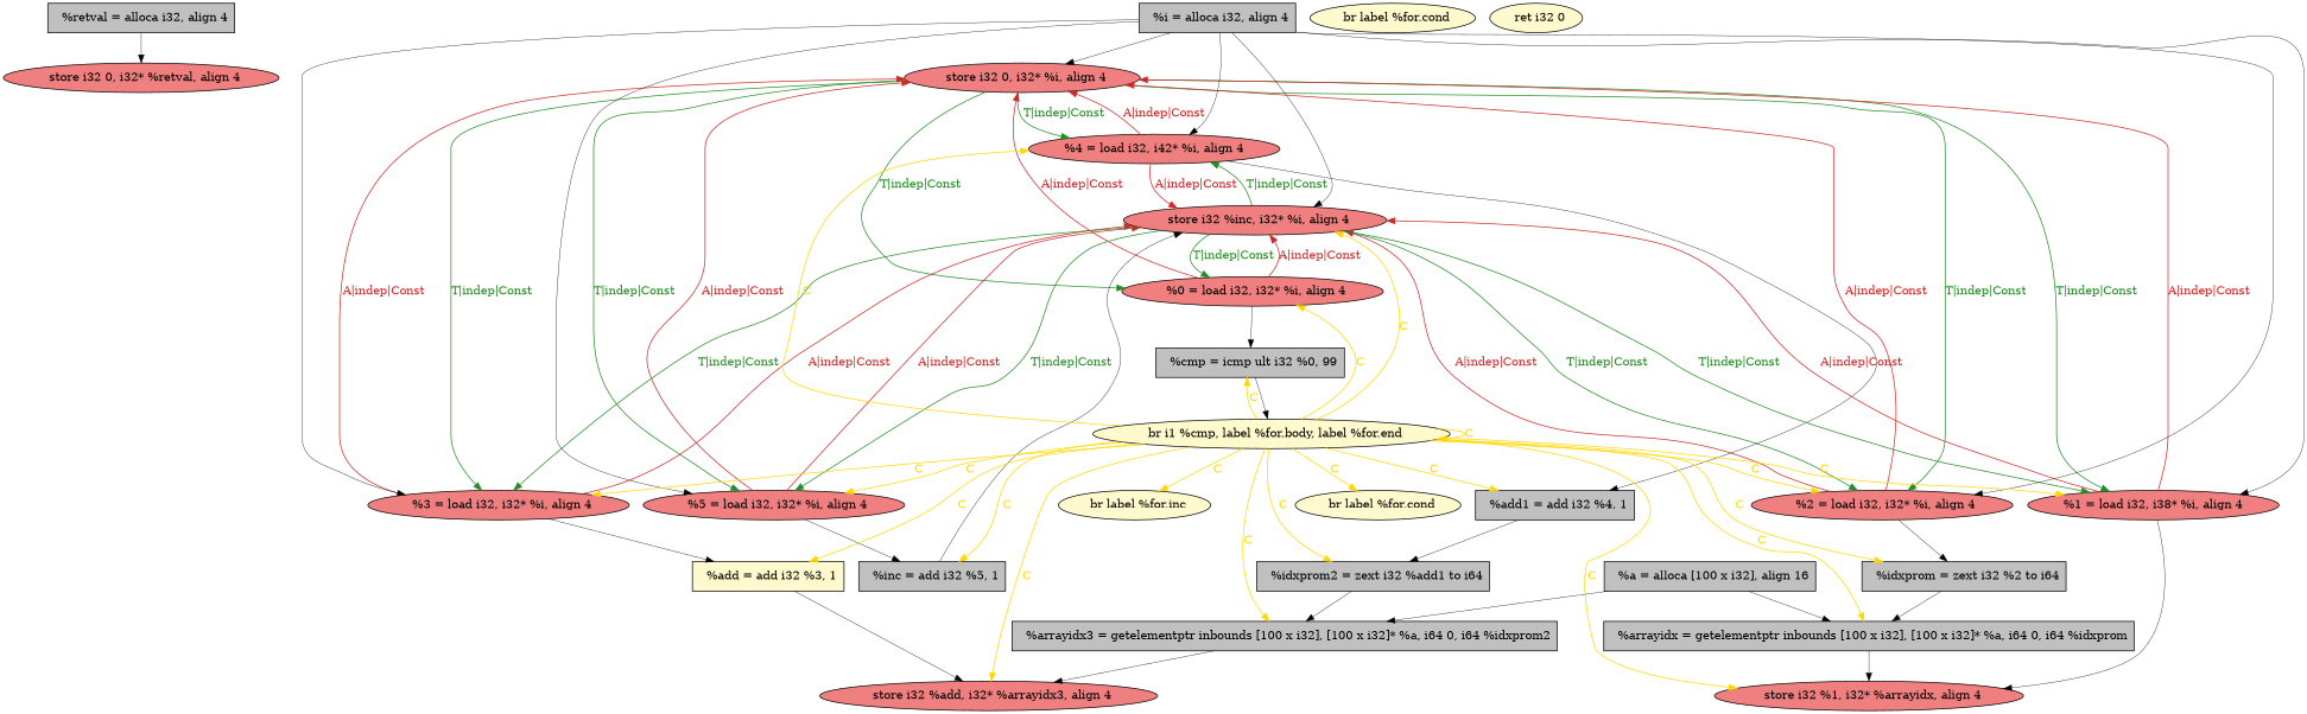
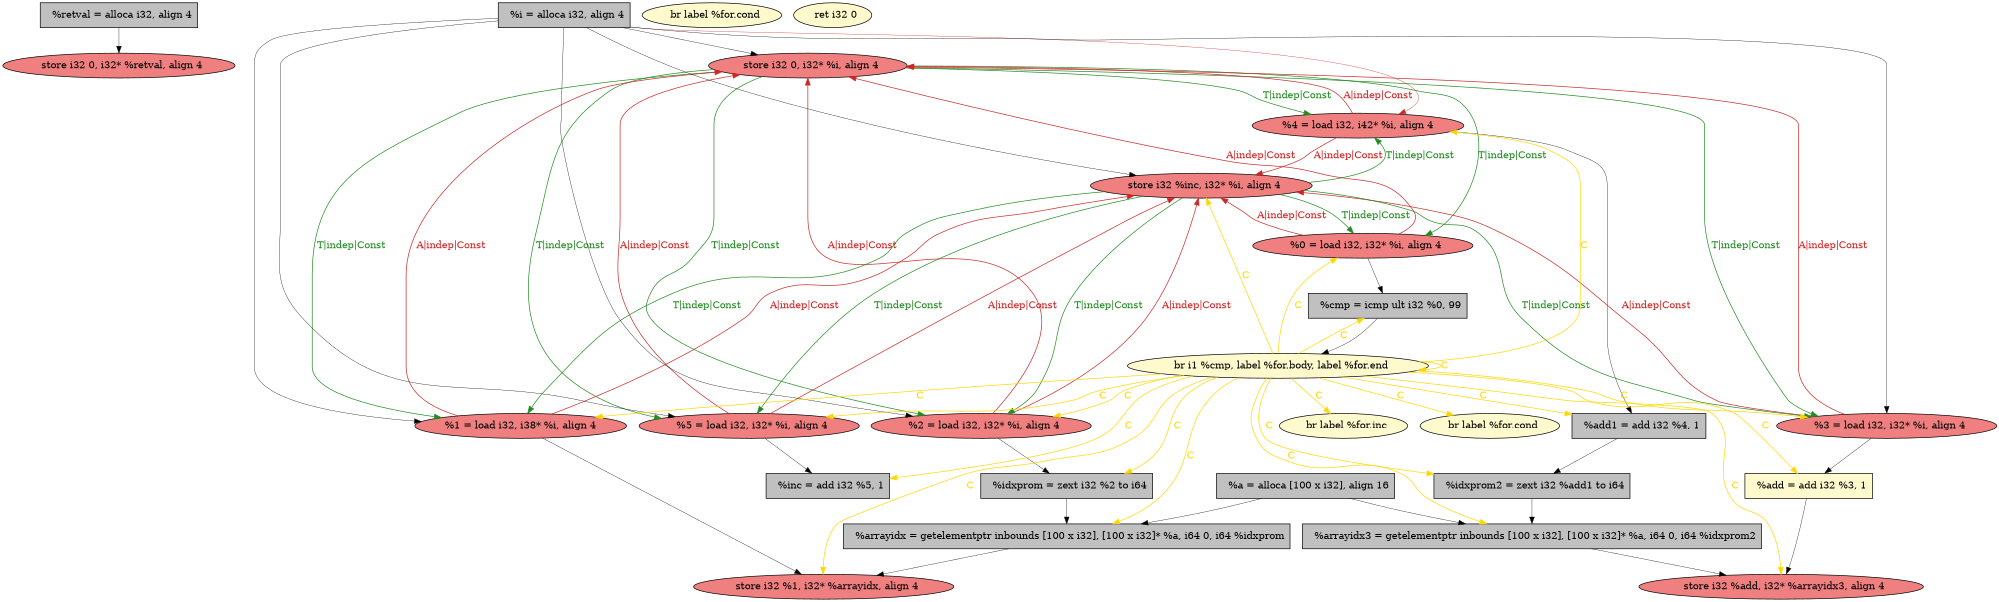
  digraph {
    node [fillcolor=lightcoral shape=ellipse style=filled]
    edge [color=black fontcolor=black penwidth=1.0 style=solid]
    n1 [fillcolor=grey label="  %retval = alloca i32, align 4" shape=rectangle]
    n2 [label="  store i32 0, i32* %retval, align 4"]
    n3 [label="  store i32 0, i32* %i, align 4"]
    n4 [label="%4 = load i32, i42* %i, align 4"]
    n5 [label="%1 = load i32, i38* %i, align 4"]
    n6 [label="  %3 = load i32, i32* %i, align 4"]
    n7 [label="  %5 = load i32, i32* %i, align 4"]
    n8 [label="  %2 = load i32, i32* %i, align 4"]
    n9 [label="  %0 = load i32, i32* %i, align 4"]
    n10 [fillcolor=grey label="  %add1 = add i32 %4, 1" shape=rectangle]
    n11 [label="  store i32 %inc, i32* %i, align 4"]
    n12 [label="  store i32 %1, i32* %arrayidx, align 4"]
    n13 [fillcolor=lemonchiffon label="  %add = add i32 %3, 1" shape=rectangle]
    n14 [fillcolor=grey label="  %inc = add i32 %5, 1" shape=rectangle]
    n15 [fillcolor=grey label="  %idxprom = zext i32 %2 to i64" shape=rectangle]
    n16 [fillcolor=grey label="  %cmp = icmp ult i32 %0, 99" shape=rectangle]
    n17 [fillcolor=lemonchiffon label="  br label %for.inc"]
    n18 [fillcolor=grey label="  %idxprom2 = zext i32 %add1 to i64" shape=rectangle]
    n19 [fillcolor=grey label="  %a = alloca [100 x i32], align 16" shape=rectangle]
    n20 [fillcolor=grey label="  %arrayidx3 = getelementptr inbounds [100 x i32], [100 x i32]* %a, i64 0, i64 %idxprom2" shape=rectangle]
    n21 [fillcolor=grey label="  %arrayidx = getelementptr inbounds [100 x i32], [100 x i32]* %a, i64 0, i64 %idxprom" shape=rectangle]
    n22 [label="  store i32 %add, i32* %arrayidx3, align 4"]
    n23 [fillcolor=lemonchiffon label="  br label %for.cond"]
    n24 [fillcolor=lemonchiffon label="  br label %for.cond"]
    n25 [fillcolor=lemonchiffon label="  ret i32 0"]
    n26 [fillcolor=grey label="  %i = alloca i32, align 4" shape=rectangle]
    n27 [fillcolor=lemonchiffon label="  br i1 %cmp, label %for.body, label %for.end"]
    n1 -> n2 [penwidth=0.5]
    n3 -> n4 [color=forestgreen fontcolor=forestgreen label="T|indep|Const"]
    n3 -> n5 [color=forestgreen fontcolor=forestgreen label="T|indep|Const"]
    n3 -> n6 [color=forestgreen fontcolor=forestgreen label="T|indep|Const"]
    n3 -> n7 [color=forestgreen fontcolor=forestgreen label="T|indep|Const"]
    n3 -> n8 [color=forestgreen fontcolor=forestgreen label="T|indep|Const"]
    n3 -> n9 [color=forestgreen fontcolor=forestgreen label="T|indep|Const"]
    n4 -> n3 [color=firebrick3 fontcolor=firebrick3 label="A|indep|Const"]
    n4 -> n10 [penwidth=0.5]
    n4 -> n11 [color=firebrick3 fontcolor=firebrick3 label="A|indep|Const"]
    n5 -> n3 [color=firebrick3 fontcolor=firebrick3 label="A|indep|Const"]
    n5 -> n11 [color=firebrick3 fontcolor=firebrick3 label="A|indep|Const"]
    n5 -> n12 [penwidth=0.5]
    n6 -> n3 [color=firebrick3 fontcolor=firebrick3 label="A|indep|Const"]
    n6 -> n11 [color=firebrick3 fontcolor=firebrick3 label="A|indep|Const"]
    n6 -> n13 [penwidth=0.5]
    n7 -> n3 [color=firebrick3 fontcolor=firebrick3 label="A|indep|Const"]
    n7 -> n11 [color=firebrick3 fontcolor=firebrick3 label="A|indep|Const"]
    n7 -> n14 [penwidth=0.5]
    n8 -> n3 [color=firebrick3 fontcolor=firebrick3 label="A|indep|Const"]
    n8 -> n11 [color=firebrick3 fontcolor=firebrick3 label="A|indep|Const"]
    n8 -> n15 [penwidth=0.5]
    n9 -> n3 [color=firebrick3 fontcolor=firebrick3 label="A|indep|Const"]
    n9 -> n11 [color=firebrick3 fontcolor=firebrick3 label="A|indep|Const"]
    n9 -> n16 [penwidth=0.5]
    n10 -> n18 [penwidth=0.5]
    n11 -> n4 [color=forestgreen fontcolor=forestgreen label="T|indep|Const"]
    n11 -> n5 [color=forestgreen fontcolor=forestgreen label="T|indep|Const"]
    n11 -> n6 [color=forestgreen fontcolor=forestgreen label="T|indep|Const"]
    n11 -> n7 [color=forestgreen fontcolor=forestgreen label="T|indep|Const"]
    n11 -> n8 [color=forestgreen fontcolor=forestgreen label="T|indep|Const"]
    n11 -> n9 [color=forestgreen fontcolor=forestgreen label="T|indep|Const"]
    n13 -> n22 [penwidth=0.5]
-   n14 -> n11 [penwidth=0.5]
    n15 -> n21 [penwidth=0.5]
    n16 -> n27 [penwidth=0.5]
    n18 -> n20 [penwidth=0.5]
    n19 -> n20 [penwidth=0.5]
    n19 -> n21 [penwidth=0.5]
    n20 -> n22 [penwidth=0.5]
    n21 -> n12 [penwidth=0.5]
    n26 -> n3 [penwidth=0.5]
-   n26 -> n4 [penwidth=0.5]
+   n26 -> n4 [color=firebrick3 penwidth=0.5]
    n26 -> n5 [penwidth=0.5]
    n26 -> n6 [penwidth=0.5]
    n26 -> n7 [penwidth=0.5]
    n26 -> n8 [penwidth=0.5]
    n26 -> n11 [penwidth=0.5]
    n27 -> n4 [color=gold fontcolor=gold label=C]
    n27 -> n5 [color=gold fontcolor=gold label=C]
    n27 -> n6 [color=gold fontcolor=gold label=C]
    n27 -> n7 [color=gold fontcolor=gold label=C]
    n27 -> n8 [color=gold fontcolor=gold label=C]
    n27 -> n9 [color=gold fontcolor=gold label=C]
    n27 -> n10 [color=gold fontcolor=gold label=C]
    n27 -> n11 [color=gold fontcolor=gold label=C]
    n27 -> n12 [color=gold fontcolor=gold label=C]
    n27 -> n13 [color=gold fontcolor=gold label=C]
    n27 -> n14 [color=gold fontcolor=gold label=C]
    n27 -> n15 [color=gold fontcolor=gold label=C]
    n27 -> n16 [color=gold fontcolor=gold label=C]
    n27 -> n17 [color=gold fontcolor=gold label=C]
    n27 -> n18 [color=gold fontcolor=gold label=C]
    n27 -> n20 [color=gold fontcolor=gold label=C]
    n27 -> n21 [color=gold fontcolor=gold label=C]
    n27 -> n22 [color=gold fontcolor=gold label=C]
    n27 -> n24 [color=gold fontcolor=gold label=C]
    n27 -> n27 [color=gold fontcolor=gold label=C]
  }
